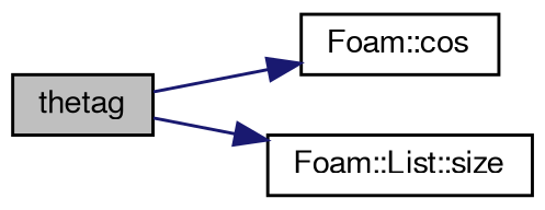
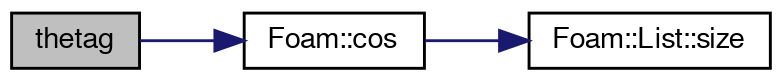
  digraph {
    rankdir=LR
    node [color=black fontname=FreeSans fontsize=10 shape=record]
    edge [color=midnightblue fontname=FreeSans fontsize=10 labelfontname=FreeSans labelfontsize=10 style=solid]
    n1 [fillcolor=grey75 fontcolor=black height=0.2 label=thetag style=filled width=0.4]
    n2 [height=0.2 label="Foam::cos" width=0.4]
    n3 [height=0.2 label="Foam::List::size" width=0.4]
    n1 -> n2
-   n1 -> n3
+   n2 -> n3
  }
